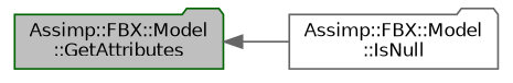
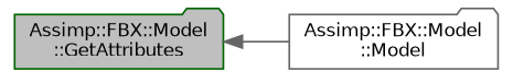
  digraph {
    rankdir=LR
    node [fontname=Helvetica fontsize=10 shape=folder style=filled]
    n1 [color=darkgreen fillcolor=grey75 fontcolor=black height=0.2 label="Assimp::FBX::Model\l::GetAttributes" width=0.4]
-   n2 [color=gray40 fillcolor=white height=0.2 label="Assimp::FBX::Model\l::IsNull" width=0.4]
+   n2 [color=gray40 fillcolor=white height=0.2 label="Assimp::FBX::Model\l::Model" width=0.4]
    n1 -> n2 [color=gray40 dir=back fontname=Helvetica fontsize=10 labelfontname=Helvetica labelfontsize=10 style=solid]
  }
